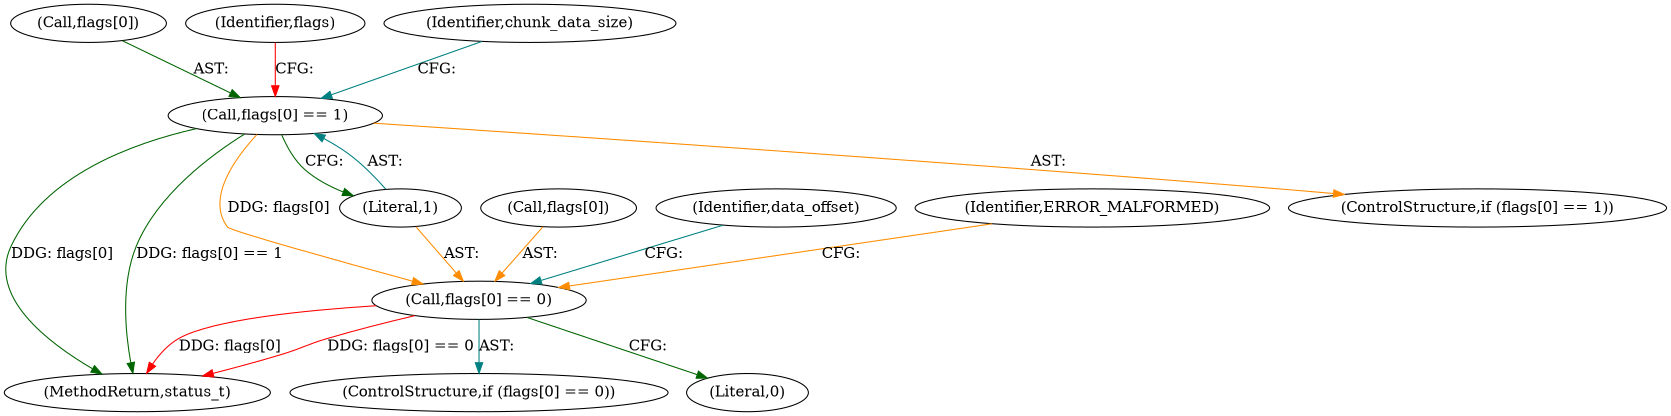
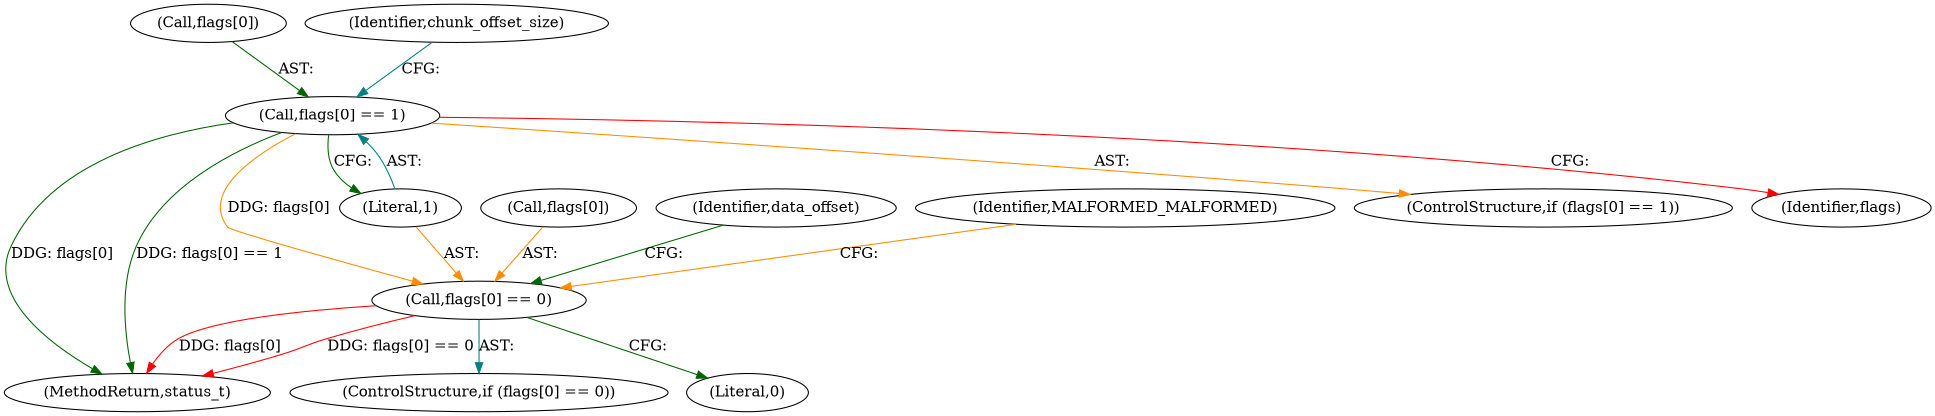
  digraph {
    edge [color=darkorange]
    n1 [label="(Call,flags[0] == 1)"]
    n2 [label="(Call,flags[0] == 0)"]
    n3 [label="(MethodReturn,status_t)"]
    n4 [label="(ControlStructure,if (flags[0] == 1))"]
    n5 [label="(Literal,1)"]
    n6 [label="(ControlStructure,if (flags[0] == 0))"]
    n7 [label="(Literal,0)"]
    n8 [label="(Call,flags[0])"]
    n9 [label="(Call,flags[0])"]
    n10 [label="(Identifier,data_offset)"]
    n11 [label="(Identifier,flags)"]
-   n12 [label="(Identifier,chunk_data_size)"]
-   n13 [label="(Identifier,ERROR_MALFORMED)"]
+   n12 [label="(Identifier,chunk_offset_size)"]
+   n13 [label="(Identifier,MALFORMED_MALFORMED)"]
    n1 -> n2 [label="DDG: flags[0]"]
    n1 -> n3 [color=darkgreen label="DDG: flags[0]"]
    n1 -> n3 [color=darkgreen label="DDG: flags[0] == 1"]
    n1 -> n4 [label="AST: "]
    n1 -> n5 [color=darkgreen label="CFG: "]
    n2 -> n3 [color=red label="DDG: flags[0]"]
    n2 -> n3 [color=red label="DDG: flags[0] == 0"]
    n2 -> n6 [color=teal label="AST: "]
    n2 -> n7 [color=darkgreen label="CFG: "]
    n5 -> n1 [color=teal label="AST: "]
    n5 -> n2 [label="AST: "]
    n8 -> n2 [label="AST: "]
    n9 -> n1 [color=darkgreen label="AST: "]
-   n10 -> n2 [color=teal label="CFG: "]
-   n11 -> n1 [color=red label="CFG: "]
+   n10 -> n2 [color=darkgreen label="CFG: "]
+   n1 -> n11 [color=red label="CFG: "]
    n12 -> n1 [color=teal label="CFG: "]
    n13 -> n2 [label="CFG: "]
  }
